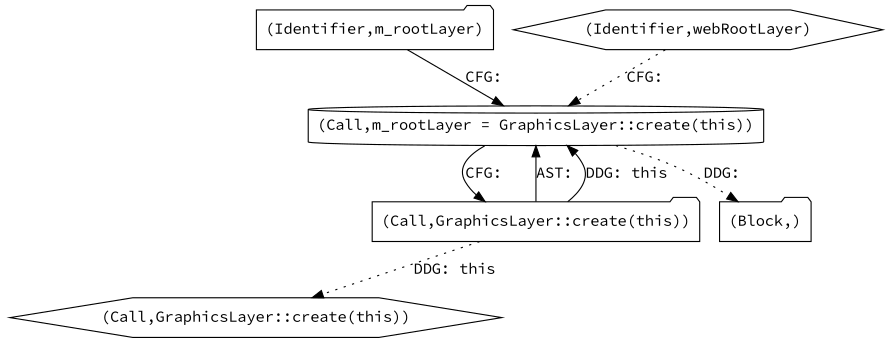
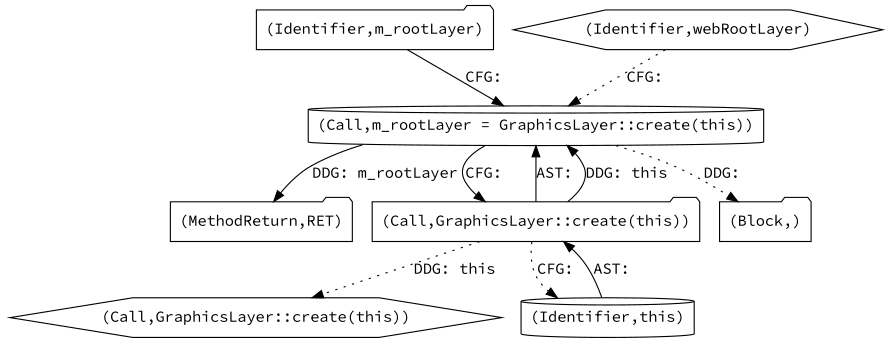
  digraph {
    fontname="Source Code Pro"
    node [fontname="Source Code Pro" shape=folder]
    edge [fontname="Source Code Pro" style=solid]
    n1 [label="(Call,m_rootLayer = GraphicsLayer::create(this))" shape=cylinder]
    n2 [label="(Call,GraphicsLayer::create(this))"]
+   n3 [label="(MethodReturn,RET)"]
    n4 [label="(Block,)"]
    n5 [label="(Call,GraphicsLayer::create(this))" shape=hexagon]
+   n6 [label="(Identifier,this)" shape=cylinder]
    n7 [label="(Identifier,m_rootLayer)"]
    n8 [label="(Identifier,webRootLayer)" shape=hexagon]
    n1 -> n2 [label="CFG: "]
+   n1 -> n3 [label="DDG: m_rootLayer"]
    n1 -> n4 [label="DDG: " style=dotted]
    n2 -> n1 [label="AST: "]
    n2 -> n1 [label="DDG: this"]
    n2 -> n5 [label="DDG: this" style=dotted]
+   n2 -> n6 [label="CFG: " style=dotted]
+   n6 -> n2 [label="AST: "]
    n7 -> n1 [label="CFG: "]
    n8 -> n1 [label="CFG: " style=dotted]
  }
